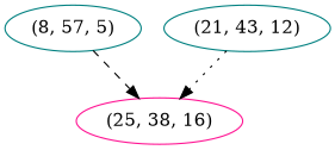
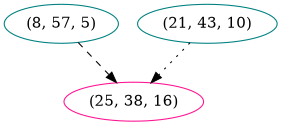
  digraph {
    node [color=teal]
    "(25, 38, 16)" [color=deeppink]
    "(8, 57, 5)"
-   "(21, 43, 12)"
+   "(21, 43, 12)" [label="(21, 43, 10)"]
    "(8, 57, 5)" -> "(25, 38, 16)" [style=dashed]
    "(21, 43, 12)" -> "(25, 38, 16)" [style=dotted]
  }
